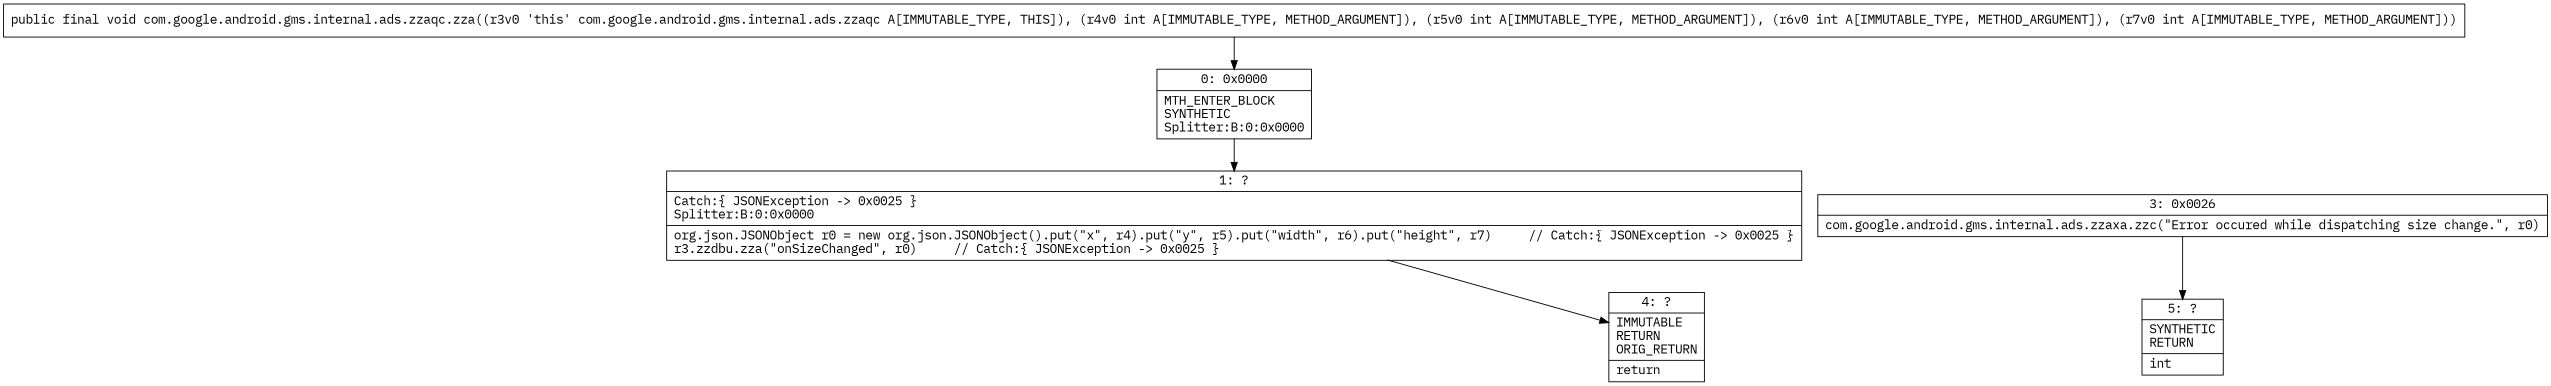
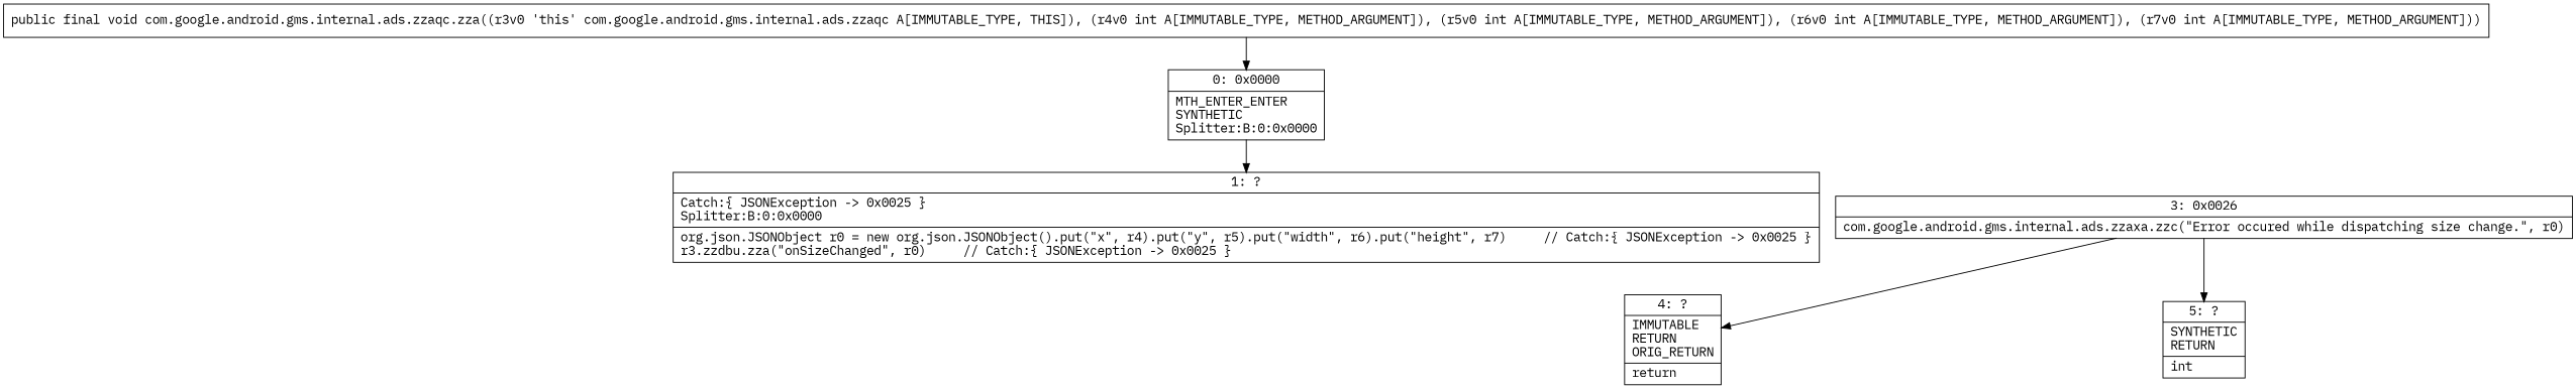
  digraph {
    fontname="IBM Plex Mono"
    node [fontname="IBM Plex Mono" shape=record]
    edge [fontname="IBM Plex Mono"]
-   n1 [label="{0\:\ 0x0000|MTH_ENTER_BLOCK\lSYNTHETIC\lSplitter:B:0:0x0000\l}"]
+   n1 [label="{0\:\ 0x0000|MTH_ENTER_ENTER\lSYNTHETIC\lSplitter:B:0:0x0000\l}"]
    n2 [label="{1\:\ ?|Catch:\{ JSONException \-\> 0x0025 \}\lSplitter:B:0:0x0000\l|org.json.JSONObject r0 = new org.json.JSONObject().put(\"x\", r4).put(\"y\", r5).put(\"width\", r6).put(\"height\", r7)     \/\/ Catch:\{ JSONException \-\> 0x0025 \}\lr3.zzdbu.zza(\"onSizeChanged\", r0)     \/\/ Catch:\{ JSONException \-\> 0x0025 \}\l}"]
    n3 [label="{4\:\ ?|IMMUTABLE\lRETURN\lORIG_RETURN\l|return\l}"]
    n4 [label="{3\:\ 0x0026|com.google.android.gms.internal.ads.zzaxa.zzc(\"Error occured while dispatching size change.\", r0)\l}"]
    n5 [label="{5\:\ ?|SYNTHETIC\lRETURN\l|int\l}"]
    n6 [label="{public final void com.google.android.gms.internal.ads.zzaqc.zza((r3v0 'this' com.google.android.gms.internal.ads.zzaqc A[IMMUTABLE_TYPE, THIS]), (r4v0 int A[IMMUTABLE_TYPE, METHOD_ARGUMENT]), (r5v0 int A[IMMUTABLE_TYPE, METHOD_ARGUMENT]), (r6v0 int A[IMMUTABLE_TYPE, METHOD_ARGUMENT]), (r7v0 int A[IMMUTABLE_TYPE, METHOD_ARGUMENT])) }"]
    n1 -> n2
-   n2 -> n3
+   n4 -> n3
    n4 -> n5
    n6 -> n1
  }
